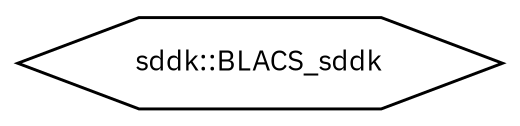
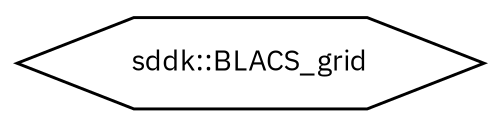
  digraph {
    rankdir=TB
    fontname="IBM Plex Sans"
-   n1 [color=black fillcolor=white fontname="IBM Plex Sans" fontsize=10 height=0.2 label="sddk::BLACS_sddk" shape=hexagon style=filled width=0.4]
+   n1 [color=black fillcolor=white fontname="IBM Plex Sans" fontsize=10 height=0.2 label="sddk::BLACS_grid" shape=hexagon style=filled width=0.4]
  }
